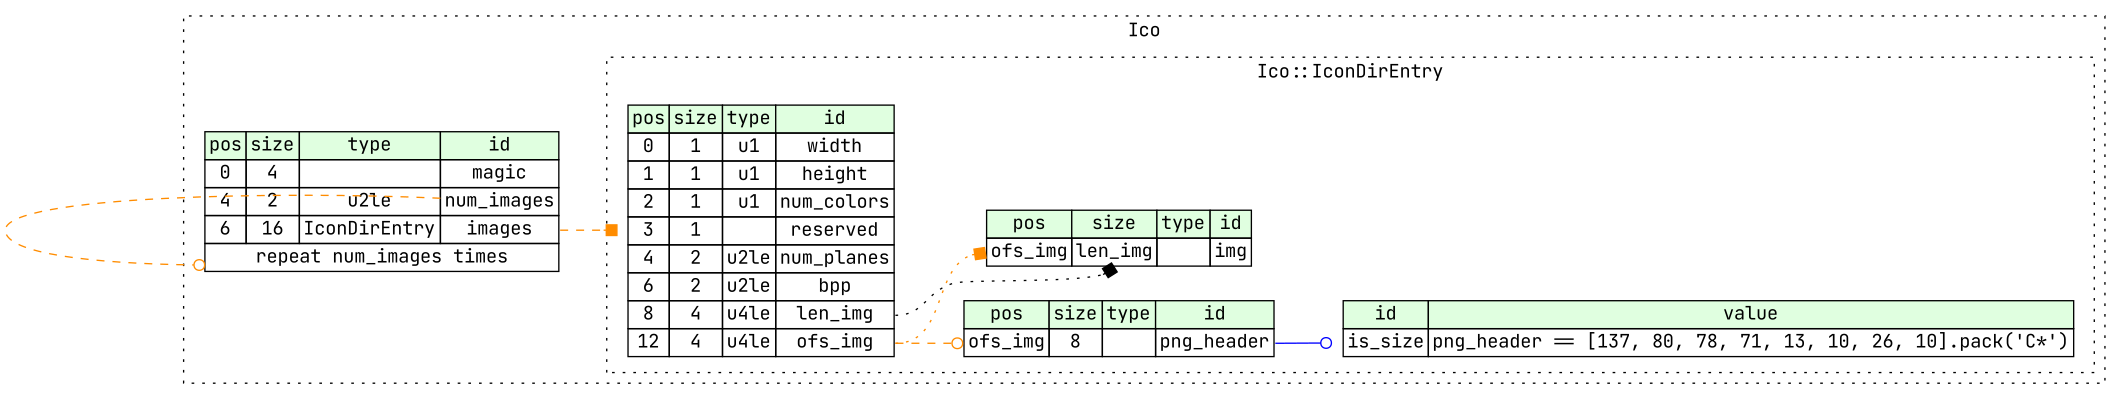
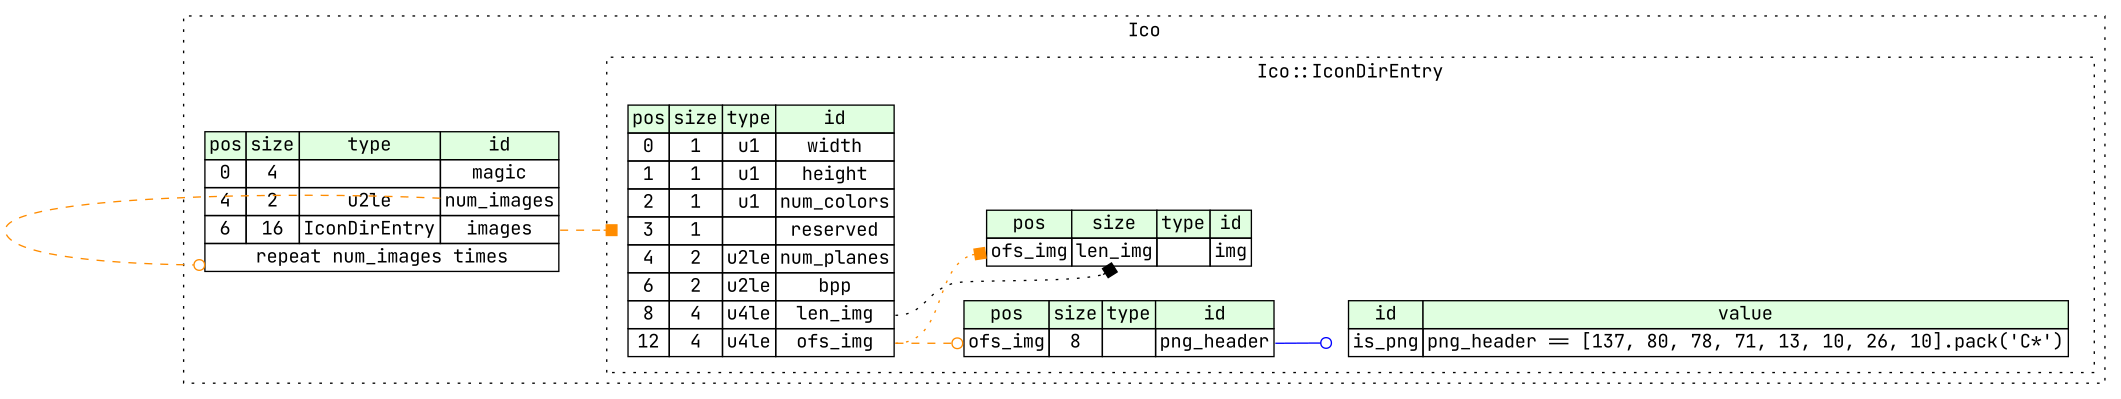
  digraph {
    rankdir=LR
    fontname="JetBrains Mono"
    node [shape=plaintext fontname="JetBrains Mono"]
    edge [color=darkorange tailport=ofs_img_type style=dashed arrowhead=box fontname="JetBrains Mono"]
    n1 [label=<<TABLE BORDER="0" CELLBORDER="1" CELLSPACING="0"> 				<TR><TD BGCOLOR="#E0FFE0">pos</TD><TD BGCOLOR="#E0FFE0">size</TD><TD BGCOLOR="#E0FFE0">type</TD><TD BGCOLOR="#E0FFE0">id</TD></TR> 				<TR><TD PORT="width_pos">0</TD><TD PORT="width_size">1</TD><TD>u1</TD><TD PORT="width_type">width</TD></TR> 				<TR><TD PORT="height_pos">1</TD><TD PORT="height_size">1</TD><TD>u1</TD><TD PORT="height_type">height</TD></TR> 				<TR><TD PORT="num_colors_pos">2</TD><TD PORT="num_colors_size">1</TD><TD>u1</TD><TD PORT="num_colors_type">num_colors</TD></TR> 				<TR><TD PORT="reserved_pos">3</TD><TD PORT="reserved_size">1</TD><TD></TD><TD PORT="reserved_type">reserved</TD></TR> 				<TR><TD PORT="num_planes_pos">4</TD><TD PORT="num_planes_size">2</TD><TD>u2le</TD><TD PORT="num_planes_type">num_planes</TD></TR> 				<TR><TD PORT="bpp_pos">6</TD><TD PORT="bpp_size">2</TD><TD>u2le</TD><TD PORT="bpp_type">bpp</TD></TR> 				<TR><TD PORT="len_img_pos">8</TD><TD PORT="len_img_size">4</TD><TD>u4le</TD><TD PORT="len_img_type">len_img</TD></TR> 				<TR><TD PORT="ofs_img_pos">12</TD><TD PORT="ofs_img_size">4</TD><TD>u4le</TD><TD PORT="ofs_img_type">ofs_img</TD></TR> 			</TABLE>>]
    n2 [label=<<TABLE BORDER="0" CELLBORDER="1" CELLSPACING="0"> 				<TR><TD BGCOLOR="#E0FFE0">pos</TD><TD BGCOLOR="#E0FFE0">size</TD><TD BGCOLOR="#E0FFE0">type</TD><TD BGCOLOR="#E0FFE0">id</TD></TR> 				<TR><TD PORT="img_pos">ofs_img</TD><TD PORT="img_size">len_img</TD><TD></TD><TD PORT="img_type">img</TD></TR> 			</TABLE>>]
    n3 [label=<<TABLE BORDER="0" CELLBORDER="1" CELLSPACING="0"> 				<TR><TD BGCOLOR="#E0FFE0">pos</TD><TD BGCOLOR="#E0FFE0">size</TD><TD BGCOLOR="#E0FFE0">type</TD><TD BGCOLOR="#E0FFE0">id</TD></TR> 				<TR><TD PORT="png_header_pos">ofs_img</TD><TD PORT="png_header_size">8</TD><TD></TD><TD PORT="png_header_type">png_header</TD></TR> 			</TABLE>>]
-   n4 [label=<<TABLE BORDER="0" CELLBORDER="1" CELLSPACING="0"> 				<TR><TD BGCOLOR="#E0FFE0">id</TD><TD BGCOLOR="#E0FFE0">value</TD></TR> 				<TR><TD>is_size</TD><TD>png_header == [137, 80, 78, 71, 13, 10, 26, 10].pack('C*')</TD></TR> 			</TABLE>>]
+   n4 [label=<<TABLE BORDER="0" CELLBORDER="1" CELLSPACING="0"> 				<TR><TD BGCOLOR="#E0FFE0">id</TD><TD BGCOLOR="#E0FFE0">value</TD></TR> 				<TR><TD>is_png</TD><TD>png_header == [137, 80, 78, 71, 13, 10, 26, 10].pack('C*')</TD></TR> 			</TABLE>>]
    n5 [label=<<TABLE BORDER="0" CELLBORDER="1" CELLSPACING="0"> 			<TR><TD BGCOLOR="#E0FFE0">pos</TD><TD BGCOLOR="#E0FFE0">size</TD><TD BGCOLOR="#E0FFE0">type</TD><TD BGCOLOR="#E0FFE0">id</TD></TR> 			<TR><TD PORT="magic_pos">0</TD><TD PORT="magic_size">4</TD><TD></TD><TD PORT="magic_type">magic</TD></TR> 			<TR><TD PORT="num_images_pos">4</TD><TD PORT="num_images_size">2</TD><TD>u2le</TD><TD PORT="num_images_type">num_images</TD></TR> 			<TR><TD PORT="images_pos">6</TD><TD PORT="images_size">16</TD><TD>IconDirEntry</TD><TD PORT="images_type">images</TD></TR> 			<TR><TD COLSPAN="4" PORT="images__repeat">repeat num_images times</TD></TR> 		</TABLE>>]
    subgraph cluster_1 {
      label=Ico
      style=dotted
      n5
      subgraph cluster_2 {
        label="Ico::IconDirEntry"
        style=dotted
        n1
        n2
        n3
        n4
      }
    }
    n1 -> n2 [headport=img_pos style=dotted]
    n1 -> n2 [color=black headport=img_size tailport=len_img_type style=dotted]
    n1 -> n3 [headport=png_header_pos arrowhead=odot]
    n3 -> n4 [color=blue tailport=png_header_type style=solid arrowhead=odot]
    n5 -> n1 [tailport=images_type]
    n5 -> n5 [headport=images__repeat tailport=num_images_type arrowhead=odot]
  }
